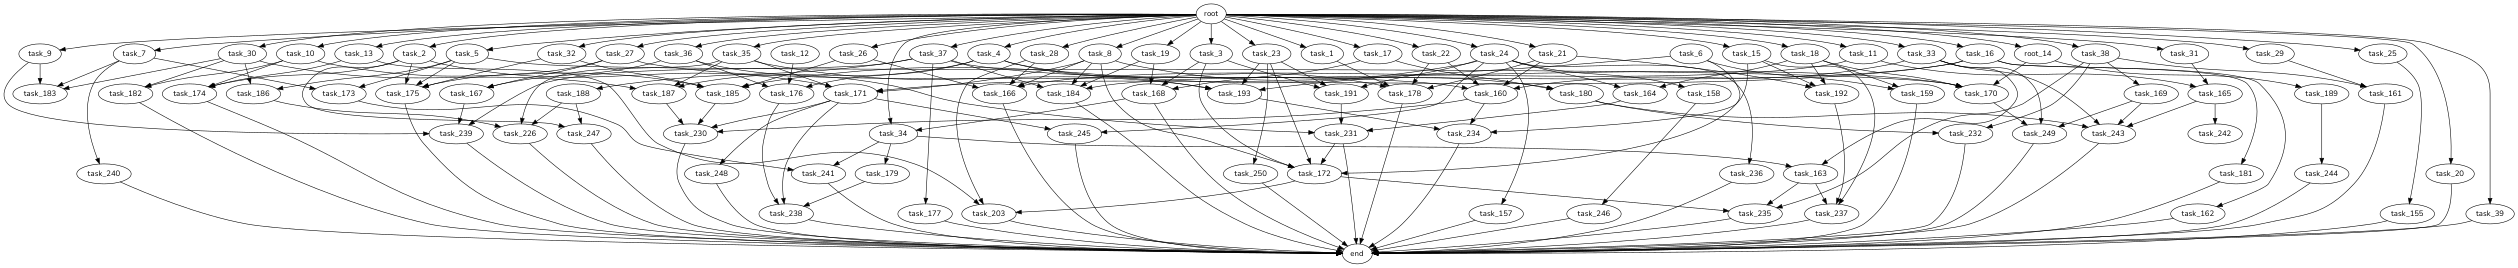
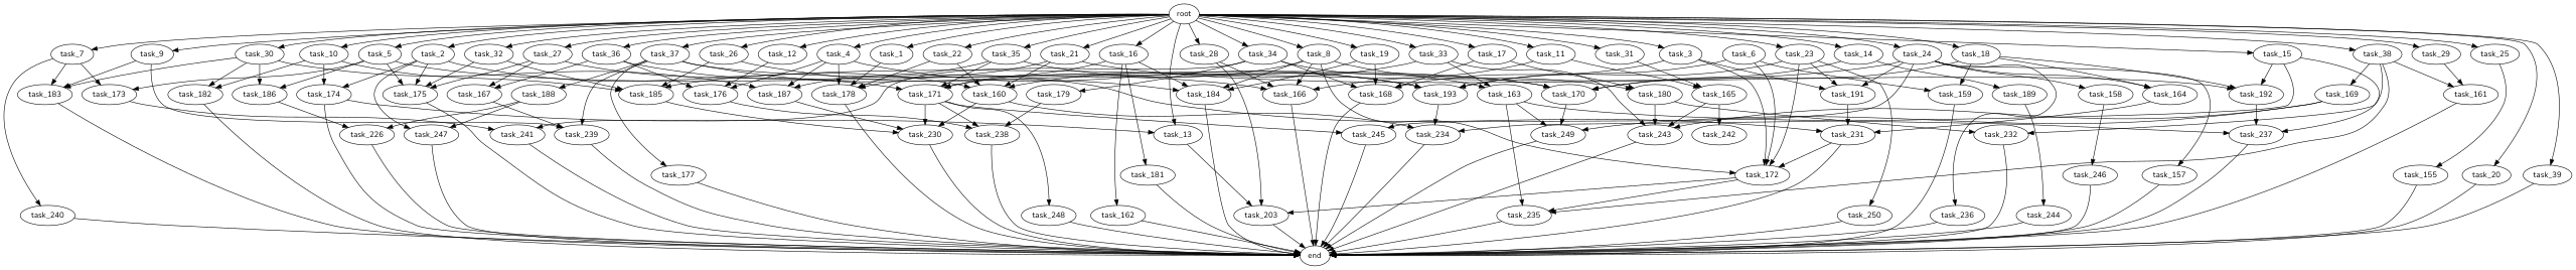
  digraph {
    fontname=Nunito
    node [fontname=Nunito]
    edge [fontname=Nunito]
    root
    task_1
    task_2
    task_3
    task_4
    task_5
    task_7
    task_8
    task_9
    task_10
    task_11
    task_12
    task_13
-   task_14 [label=root_14]
+   task_14
    task_15
    task_16
    task_17
    task_18
    task_19
    task_20
    task_21
    task_22
    task_23
    task_24
    task_25
    task_26
    task_27
    task_28
    task_29
    task_30
    task_31
    task_32
    task_33
    task_34
    task_35
    task_36
    task_37
    task_38
    task_39
    task_178
    task_171
    task_174
    task_175
    task_247
    task_168
    task_172
    task_191
    task_176
    task_187
    task_193
    task_170
    task_173
    task_186
    task_6
    task_159
    task_183
    task_240
    task_166
    task_180
    task_184
    task_239
    task_182
    task_185
    task_165
    n65 [label=task_203]
    task_189
    task_192
    task_234
    task_237
    task_162
    task_181
    task_164
    end
    task_160
    task_250
    task_157
    task_158
    task_236
    task_245
    task_155
    task_167
    task_161
    task_163
    task_243
    task_179
    task_241
    n87 [label=task_226]
    task_231
    task_177
    task_188
    task_169
    task_232
    task_235
    task_230
    task_238
    task_248
    task_249
    task_242
    task_244
    task_246
    root -> task_1
    root -> task_2
    root -> task_3
    root -> task_4
    root -> task_5
    root -> task_7
    root -> task_8
    root -> task_9
    root -> task_10
    root -> task_11
+   root -> task_12
    root -> task_13
    root -> task_14
    root -> task_15
    root -> task_16
    root -> task_17
    root -> task_18
    root -> task_19
    root -> task_20
    root -> task_21
    root -> task_22
    root -> task_23
    root -> task_24
    root -> task_25
    root -> task_26
    root -> task_27
    root -> task_28
    root -> task_29
    root -> task_30
    root -> task_31
    root -> task_32
    root -> task_33
    root -> task_34
    root -> task_35
    root -> task_36
    root -> task_37
    root -> task_38
    root -> task_39
    task_1 -> task_178
    task_2 -> task_171
    task_2 -> task_174
    task_2 -> task_175
    task_2 -> task_247
    task_3 -> task_168
    task_3 -> task_172
    task_3 -> task_191
    task_4 -> task_178
    task_4 -> task_176
    task_4 -> task_187
    task_4 -> task_193
    task_5 -> task_175
    task_5 -> task_170
    task_5 -> task_173
    task_5 -> task_186
    task_7 -> task_173
    task_7 -> task_183
    task_7 -> task_240
    task_8 -> task_171
    task_8 -> task_172
    task_8 -> task_166
    task_8 -> task_180
    task_8 -> task_184
    task_9 -> task_183
    task_9 -> task_239
    task_10 -> task_174
    task_10 -> task_182
    task_10 -> task_185
    task_11 -> task_166
    task_11 -> task_165
    task_12 -> task_176
-   task_13 -> task_174
+   task_174 -> task_13
    task_13 -> n65
    task_14 -> task_170
    task_14 -> task_189
    task_15 -> task_192
    task_15 -> task_234
    task_15 -> task_237
    task_16 -> task_171
    task_16 -> task_184
    task_16 -> task_162
    task_16 -> task_181
    task_17 -> task_168
    task_17 -> task_180
    task_18 -> task_170
    task_18 -> task_159
    task_18 -> task_192
    task_18 -> task_164
    task_19 -> task_168
    task_19 -> task_184
    task_20 -> end
    task_21 -> task_178
    task_21 -> task_192
    task_21 -> task_160
    task_22 -> task_178
    task_22 -> task_160
    task_23 -> task_172
    task_23 -> task_191
    task_23 -> task_193
    task_23 -> task_250
    task_24 -> task_191
    task_24 -> task_185
    task_24 -> task_164
    task_24 -> task_157
    task_24 -> task_158
    task_24 -> task_236
    task_24 -> task_245
    task_25 -> task_155
    task_26 -> task_166
    task_26 -> task_185
    task_27 -> task_175
    task_27 -> task_160
    task_27 -> task_167
    task_28 -> task_166
    task_28 -> n65
    task_29 -> task_161
    task_30 -> task_187
    task_30 -> task_186
    task_30 -> task_183
    task_30 -> task_182
    task_31 -> task_165
    task_32 -> task_175
    task_32 -> task_185
    task_33 -> task_160
    task_33 -> task_163
    task_33 -> task_243
-   task_168 -> task_34
+   task_34 -> task_168
    task_34 -> task_163
    task_34 -> task_179
    task_34 -> task_241
    task_35 -> task_171
    task_35 -> task_187
    task_35 -> task_193
-   task_35 -> n87
    task_36 -> task_176
    task_36 -> task_167
    task_36 -> task_231
    task_37 -> task_170
    task_37 -> task_184
    task_37 -> task_239
    task_37 -> task_177
    task_37 -> task_188
    task_38 -> task_161
    task_38 -> task_169
    task_38 -> task_232
    task_38 -> task_235
    task_39 -> end
    task_178 -> end
    task_171 -> task_245
    task_171 -> task_230
    task_171 -> task_238
    task_171 -> task_248
    task_174 -> end
    task_175 -> end
    task_247 -> end
    task_168 -> end
    task_172 -> n65
    task_172 -> task_235
    task_191 -> task_231
    task_176 -> task_238
    task_187 -> task_230
    task_193 -> task_234
    task_170 -> task_249
    task_173 -> task_241
    task_186 -> n87
    task_6 -> task_172
    task_6 -> task_193
    task_6 -> task_159
    task_159 -> end
+   task_183 -> end
    task_240 -> end
    task_166 -> end
    task_180 -> task_243
    task_180 -> task_232
    task_184 -> end
    task_239 -> end
    task_182 -> end
    task_185 -> task_230
    task_165 -> task_243
    task_165 -> task_242
    n65 -> end
    task_189 -> task_244
    task_192 -> task_237
    task_234 -> end
    task_237 -> end
    task_162 -> end
    task_181 -> end
    task_164 -> task_231
    task_160 -> task_234
    task_160 -> task_230
    task_250 -> end
    task_157 -> end
    task_158 -> task_246
    task_236 -> end
    task_245 -> end
    task_155 -> end
    task_167 -> task_239
    task_161 -> end
    task_163 -> task_237
    task_163 -> task_235
-   task_33 -> task_249
+   task_163 -> task_249
    task_243 -> end
    task_179 -> task_238
    task_241 -> end
    n87 -> end
    task_231 -> task_172
    task_231 -> end
    task_177 -> end
    task_188 -> task_247
    task_188 -> n87
    task_169 -> task_243
    task_169 -> task_249
    task_232 -> end
    task_235 -> end
    task_230 -> end
    task_238 -> end
    task_248 -> end
    task_249 -> end
    task_244 -> end
    task_246 -> end
  }
